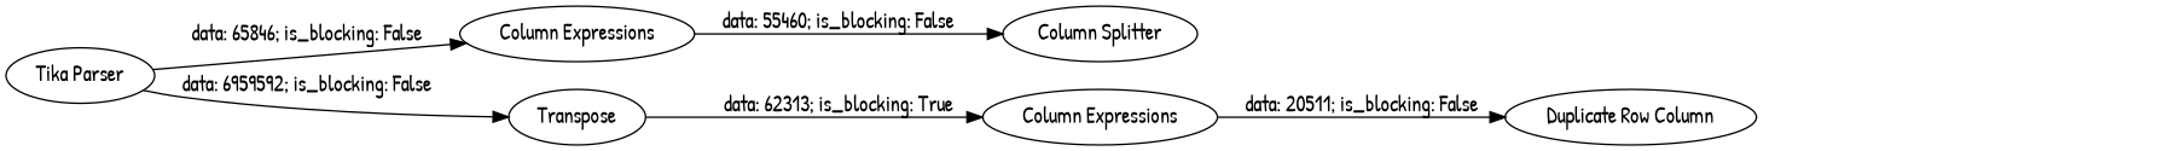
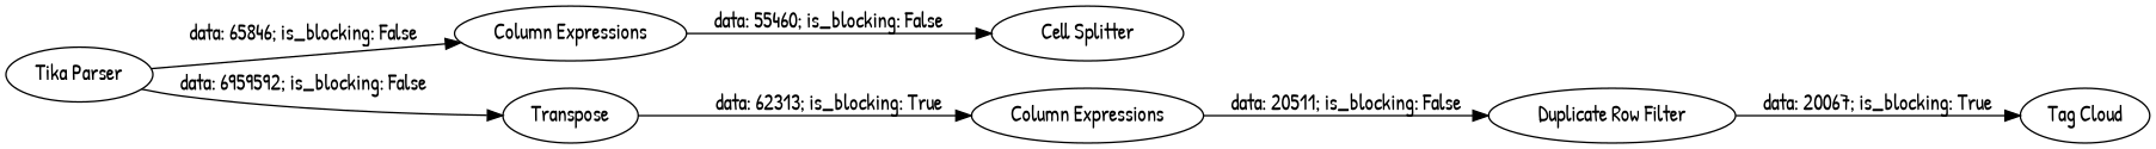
  digraph {
    fontname="Patrick Hand"
    rankdir=LR
    node [fontname="Patrick Hand"]
    edge [fontname="Patrick Hand"]
    n1 [label="Column Expressions"]
-   n2 [label="Column Splitter"]
+   n2 [label="Cell Splitter"]
    n3 [label=Transpose]
    n4 [label="Column Expressions"]
-   n5 [label="Duplicate Row Column"]
+   n5 [label="Duplicate Row Filter"]
    n6 [label="Tika Parser"]
+   n7 [label="Tag Cloud"]
    n1 -> n2 [label="data: 55460; is_blocking: False"]
    n3 -> n4 [label="data: 62313; is_blocking: True"]
    n4 -> n5 [label="data: 20511; is_blocking: False"]
+   n5 -> n7 [label="data: 20067; is_blocking: True"]
    n6 -> n1 [label="data: 65846; is_blocking: False"]
    n6 -> n3 [label="data: 6959592; is_blocking: False"]
  }
